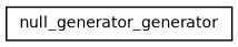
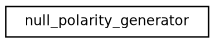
  digraph {
    rankdir=LR
-   n1 [color=black fillcolor=white fontname=Helvetica fontsize=10 height=0.2 label=null_generator_generator shape=record style=filled width=0.4]
+   n1 [color=black fillcolor=white fontname=Helvetica fontsize=10 height=0.2 label=null_polarity_generator shape=record style=filled width=0.4]
  }
